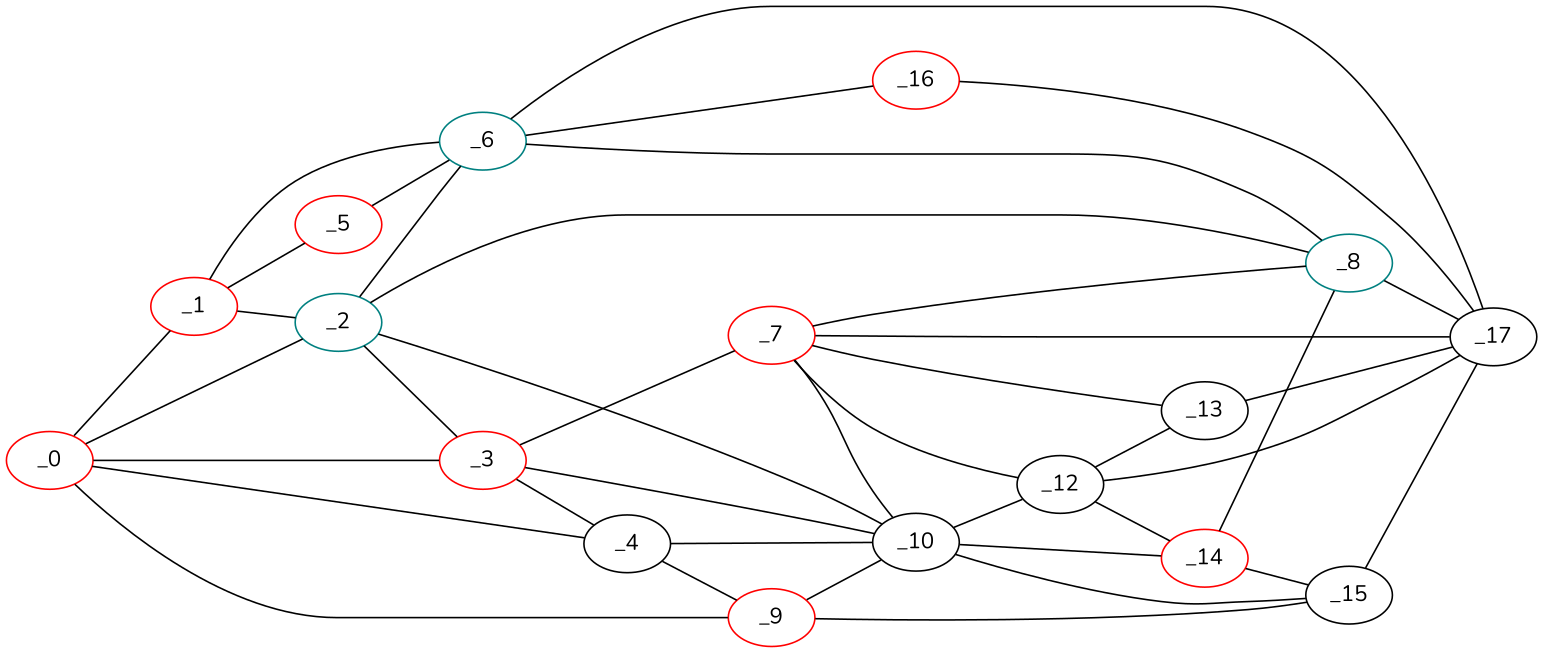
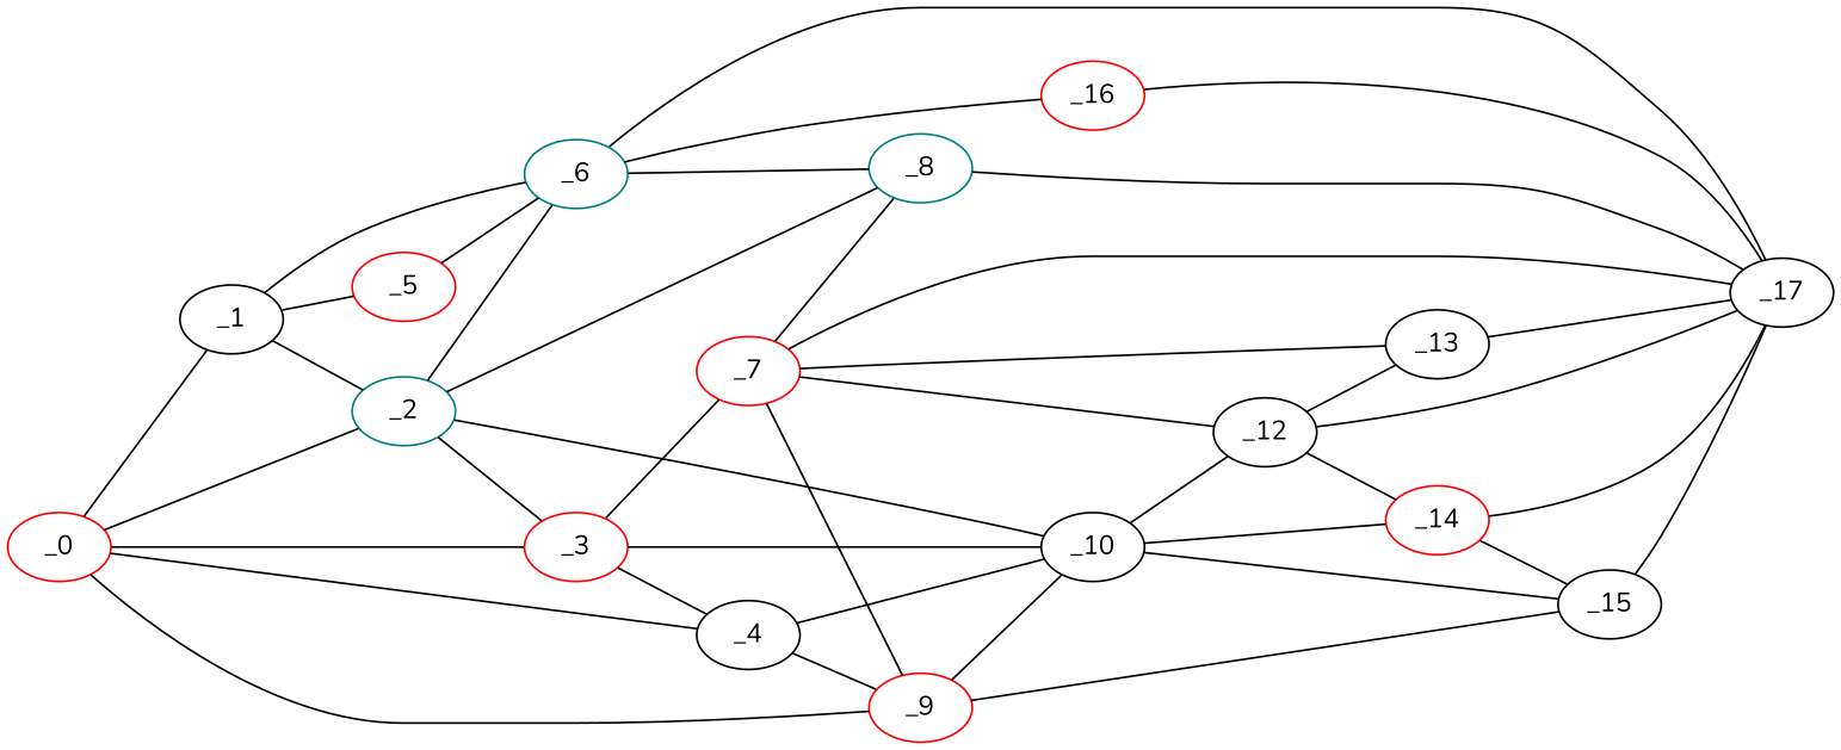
  graph {
    fontname=Nunito
    rankdir=LR
    node [color=red fontname=Nunito x=86 y=4]
    edge [fontname=Nunito valence=2]
    _0 [x=40 y=115]
-   _1 [x=42]
+   _1 [color=black x=42]
    _2 [color=teal x=47 y=42]
    _3 [x=48 y=86]
    _4 [color=black x=53 y=119]
    _9 [x=63 y=124]
    _5 [x=55]
    _6 [color=teal x=61 y=32]
    _8 [color=teal x=62 y=43]
    _10 [color=black x=71 y=92]
    _7 [x=61 y=55]
    _15 [color=black y=103]
    _16 [x=90 y=15]
    _17 [color=black x=91 y=49]
    _12 [color=black x=85 y=80]
    _13 [color=black y=67]
    _14 [y=93]
    _0 -- _1 [valence=1]
    _0 -- _2 [valence=1]
    _0 -- _3
    _0 -- _4 [valence=1]
    _0 -- _9 [valence=1]
    _1 -- _2
    _1 -- _5 [valence=1]
    _1 -- _6 [valence=1]
    _2 -- _3 [valence=1]
    _2 -- _6
    _2 -- _8
    _2 -- _10
    _3 -- _4
    _3 -- _10
    _3 -- _7
    _4 -- _9
    _4 -- _10 [valence=1]
    _9 -- _10
    _9 -- _15 [valence=1]
    _5 -- _6
    _6 -- _8
    _6 -- _16
    _6 -- _17 [valence=1]
    _8 -- _17
    _10 -- _15
    _10 -- _12
    _10 -- _14 [valence=1]
    _7 -- _8
-   _7 -- _10 [valence=1]
+   _7 -- _9 [valence=1]
    _7 -- _17
    _7 -- _12
    _7 -- _13
    _15 -- _17 [valence=1]
    _16 -- _17 [valence=1]
    _12 -- _17
    _12 -- _13
    _12 -- _14 [valence=1]
    _13 -- _17 [valence=1]
    _14 -- _15
-   _14 -- _8
+   _14 -- _17
  }
